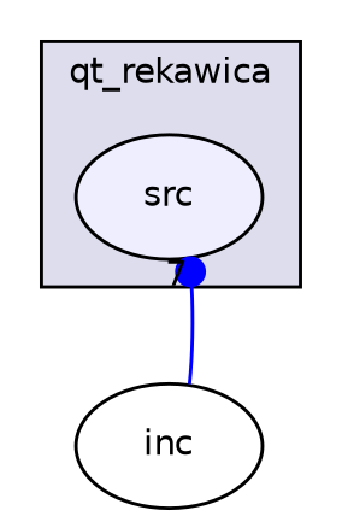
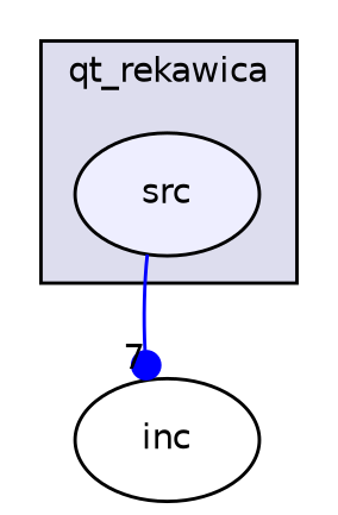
  digraph {
    compound=true
    node [fontname=Helvetica fontsize=10 shape=ellipse color=black]
    n1 [fillcolor="#eeeeff" label=src pencolor=black style=filled]
    n2 [label=inc]
    subgraph cluster_1 {
      bgcolor="#ddddee"
      fontname=Helvetica
      fontsize=10
      label=qt_rekawica
      pencolor=black
      n1
    }
-   n2 -> n1 [headlabel=7 labeldistance=1.5 labelfontname=Helvetica labelfontsize=10 color=blue arrowhead=dot]
+   n1 -> n2 [headlabel=7 labeldistance=1.5 labelfontname=Helvetica labelfontsize=10 color=blue arrowhead=dot]
  }
